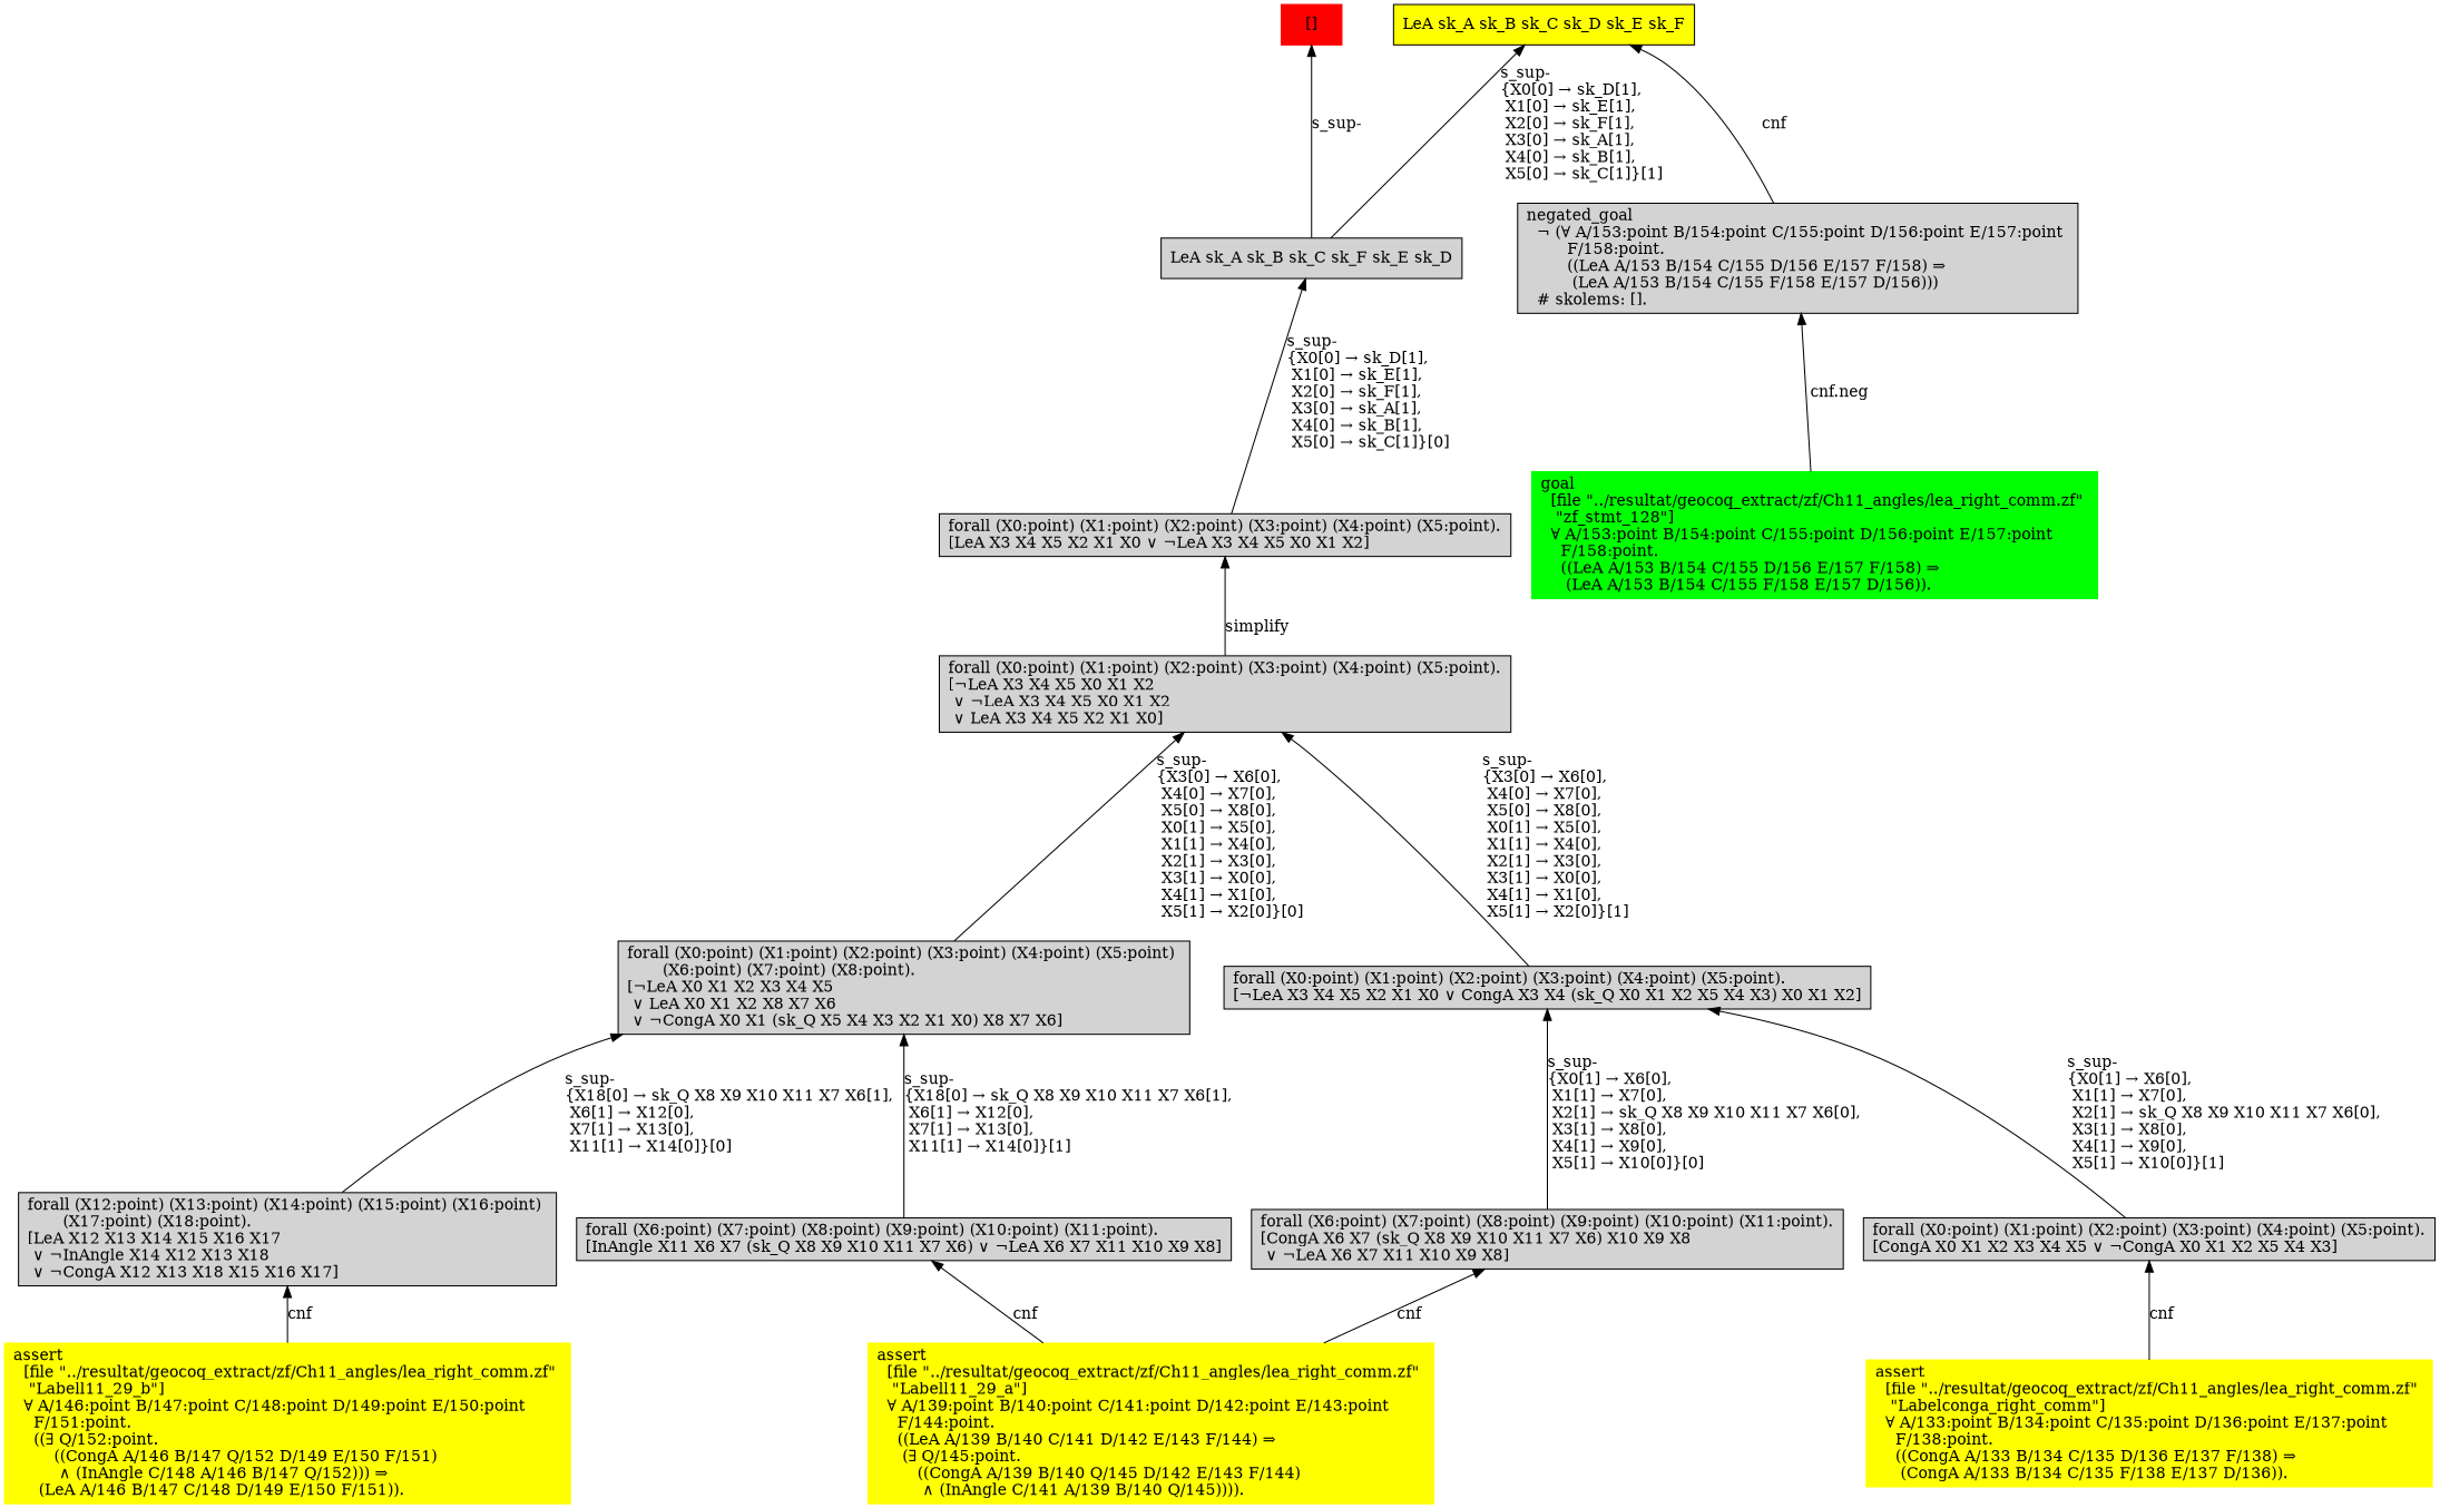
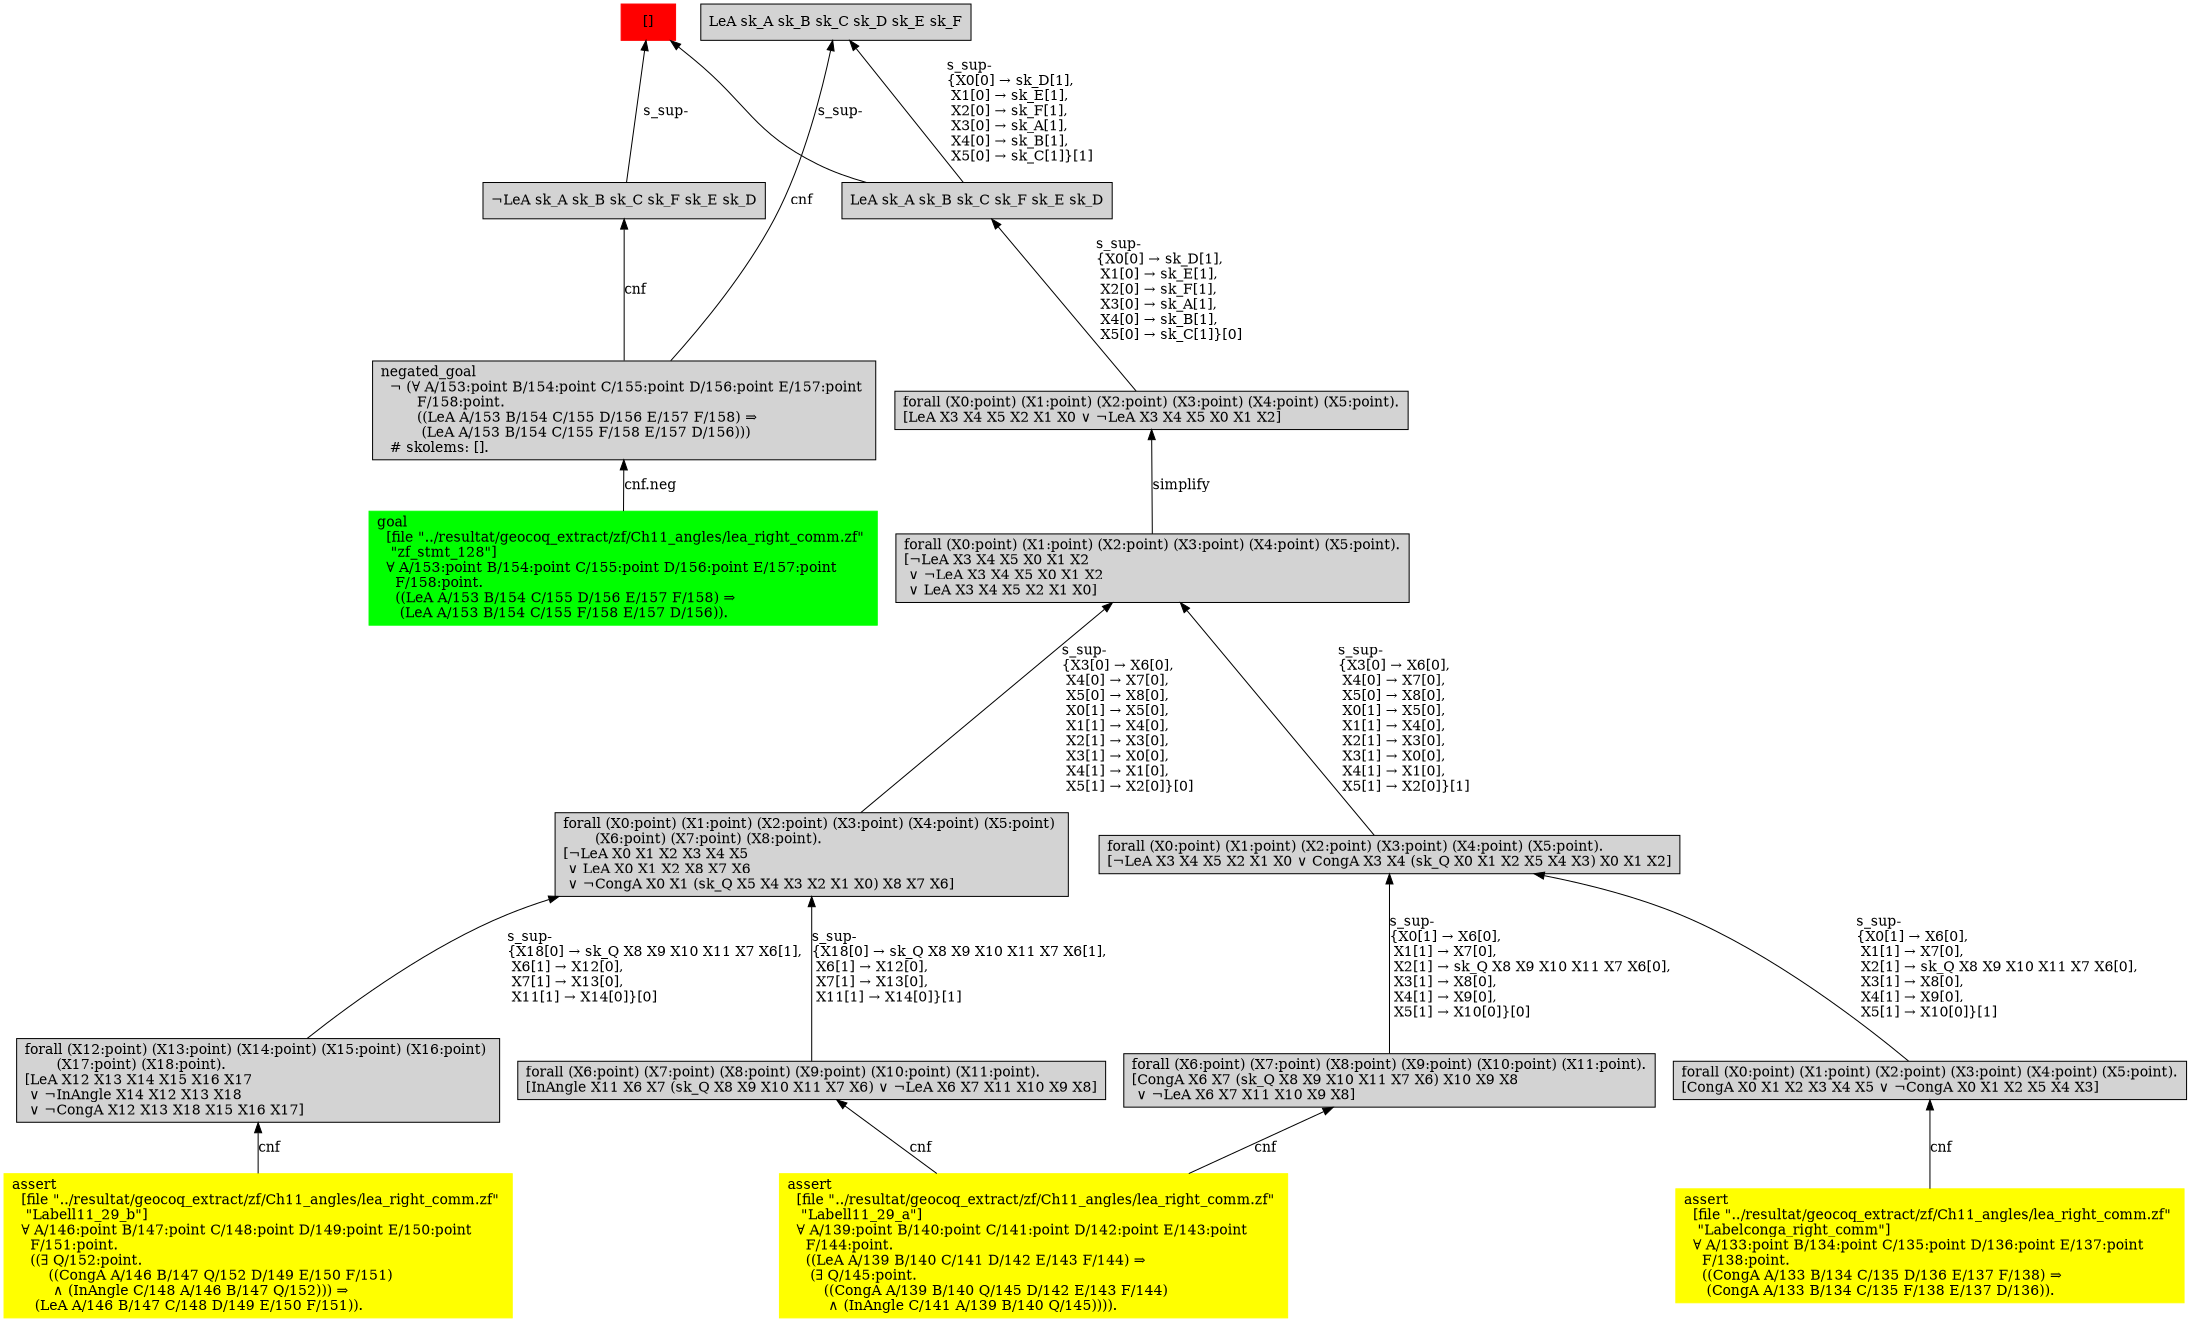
  digraph {
    node [shape=box style=filled]
    edge [dir=back]
    n1 [color=red label="[]"]
+   n2 [label="¬LeA sk_A sk_B sk_C sk_F sk_E sk_D\l"]
    n3 [label="LeA sk_A sk_B sk_C sk_F sk_E sk_D\l"]
    n4 [label="negated_goal\l  ¬ (∀ A/153:point B/154:point C/155:point D/156:point E/157:point \l        F/158:point.\l        ((LeA A/153 B/154 C/155 D/156 E/157 F/158) ⇒\l         (LeA A/153 B/154 C/155 F/158 E/157 D/156)))\l  # skolems: [].\l"]
    n5 [label="forall (X0:point) (X1:point) (X2:point) (X3:point) (X4:point) (X5:point).\l[LeA X3 X4 X5 X2 X1 X0 ∨ ¬LeA X3 X4 X5 X0 X1 X2]\l"]
    n6 [color=green label="goal\l  [file \"../resultat/geocoq_extract/zf/Ch11_angles/lea_right_comm.zf\" \l   \"zf_stmt_128\"]\l  ∀ A/153:point B/154:point C/155:point D/156:point E/157:point \l    F/158:point.\l    ((LeA A/153 B/154 C/155 D/156 E/157 F/158) ⇒\l     (LeA A/153 B/154 C/155 F/158 E/157 D/156)).\l"]
    n7 [label="forall (X0:point) (X1:point) (X2:point) (X3:point) (X4:point) (X5:point).\l[¬LeA X3 X4 X5 X0 X1 X2\l ∨ ¬LeA X3 X4 X5 X0 X1 X2\l ∨ LeA X3 X4 X5 X2 X1 X0]\l"]
-   n8 [label="LeA sk_A sk_B sk_C sk_D sk_E sk_F\l" fillcolor=yellow]
+   n8 [label="LeA sk_A sk_B sk_C sk_D sk_E sk_F\l"]
    n9 [label="forall (X0:point) (X1:point) (X2:point) (X3:point) (X4:point) (X5:point) \l       (X6:point) (X7:point) (X8:point).\l[¬LeA X0 X1 X2 X3 X4 X5\l ∨ LeA X0 X1 X2 X8 X7 X6\l ∨ ¬CongA X0 X1 (sk_Q X5 X4 X3 X2 X1 X0) X8 X7 X6]\l"]
    n10 [label="forall (X0:point) (X1:point) (X2:point) (X3:point) (X4:point) (X5:point).\l[¬LeA X3 X4 X5 X2 X1 X0 ∨ CongA X3 X4 (sk_Q X0 X1 X2 X5 X4 X3) X0 X1 X2]\l"]
    n11 [label="forall (X12:point) (X13:point) (X14:point) (X15:point) (X16:point) \l       (X17:point) (X18:point).\l[LeA X12 X13 X14 X15 X16 X17\l ∨ ¬InAngle X14 X12 X13 X18\l ∨ ¬CongA X12 X13 X18 X15 X16 X17]\l"]
    n12 [label="forall (X6:point) (X7:point) (X8:point) (X9:point) (X10:point) (X11:point).\l[InAngle X11 X6 X7 (sk_Q X8 X9 X10 X11 X7 X6) ∨ ¬LeA X6 X7 X11 X10 X9 X8]\l"]
    n13 [label="forall (X0:point) (X1:point) (X2:point) (X3:point) (X4:point) (X5:point).\l[CongA X0 X1 X2 X3 X4 X5 ∨ ¬CongA X0 X1 X2 X5 X4 X3]\l"]
    n14 [label="forall (X6:point) (X7:point) (X8:point) (X9:point) (X10:point) (X11:point).\l[CongA X6 X7 (sk_Q X8 X9 X10 X11 X7 X6) X10 X9 X8\l ∨ ¬LeA X6 X7 X11 X10 X9 X8]\l"]
    n15 [color=yellow label="assert\l  [file \"../resultat/geocoq_extract/zf/Ch11_angles/lea_right_comm.zf\" \l   \"Labell11_29_b\"]\l  ∀ A/146:point B/147:point C/148:point D/149:point E/150:point \l    F/151:point.\l    ((∃ Q/152:point.\l        ((CongA A/146 B/147 Q/152 D/149 E/150 F/151)\l         ∧ (InAngle C/148 A/146 B/147 Q/152))) ⇒\l     (LeA A/146 B/147 C/148 D/149 E/150 F/151)).\l"]
    n16 [color=yellow label="assert\l  [file \"../resultat/geocoq_extract/zf/Ch11_angles/lea_right_comm.zf\" \l   \"Labell11_29_a\"]\l  ∀ A/139:point B/140:point C/141:point D/142:point E/143:point \l    F/144:point.\l    ((LeA A/139 B/140 C/141 D/142 E/143 F/144) ⇒\l     (∃ Q/145:point.\l        ((CongA A/139 B/140 Q/145 D/142 E/143 F/144)\l         ∧ (InAngle C/141 A/139 B/140 Q/145)))).\l"]
    n17 [color=yellow label="assert\l  [file \"../resultat/geocoq_extract/zf/Ch11_angles/lea_right_comm.zf\" \l   \"Labelconga_right_comm\"]\l  ∀ A/133:point B/134:point C/135:point D/136:point E/137:point \l    F/138:point.\l    ((CongA A/133 B/134 C/135 D/136 E/137 F/138) ⇒\l     (CongA A/133 B/134 C/135 F/138 E/137 D/136)).\l"]
+   n1 -> n2 [label="s_sup-\l"]
    n1 -> n3 [label="s_sup-\l"]
+   n2 -> n4 [label=cnf]
    n3 -> n5 [label="s_sup-\l\{X0[0] → sk_D[1], \l X1[0] → sk_E[1], \l X2[0] → sk_F[1], \l X3[0] → sk_A[1], \l X4[0] → sk_B[1], \l X5[0] → sk_C[1]\}[0]\l"]
    n4 -> n6 [label="cnf.neg"]
    n5 -> n7 [label=simplify]
    n7 -> n9 [label="s_sup-\l\{X3[0] → X6[0], \l X4[0] → X7[0], \l X5[0] → X8[0], \l X0[1] → X5[0], \l X1[1] → X4[0], \l X2[1] → X3[0], \l X3[1] → X0[0], \l X4[1] → X1[0], \l X5[1] → X2[0]\}[0]\l"]
    n7 -> n10 [label="s_sup-\l\{X3[0] → X6[0], \l X4[0] → X7[0], \l X5[0] → X8[0], \l X0[1] → X5[0], \l X1[1] → X4[0], \l X2[1] → X3[0], \l X3[1] → X0[0], \l X4[1] → X1[0], \l X5[1] → X2[0]\}[1]\l"]
    n8 -> n3 [label="s_sup-\l\{X0[0] → sk_D[1], \l X1[0] → sk_E[1], \l X2[0] → sk_F[1], \l X3[0] → sk_A[1], \l X4[0] → sk_B[1], \l X5[0] → sk_C[1]\}[1]\l"]
    n8 -> n4 [label=cnf]
    n9 -> n11 [label="s_sup-\l\{X18[0] → sk_Q X8 X9 X10 X11 X7 X6[1], \l X6[1] → X12[0], \l X7[1] → X13[0], \l X11[1] → X14[0]\}[0]\l"]
    n9 -> n12 [label="s_sup-\l\{X18[0] → sk_Q X8 X9 X10 X11 X7 X6[1], \l X6[1] → X12[0], \l X7[1] → X13[0], \l X11[1] → X14[0]\}[1]\l"]
    n10 -> n13 [label="s_sup-\l\{X0[1] → X6[0], \l X1[1] → X7[0], \l X2[1] → sk_Q X8 X9 X10 X11 X7 X6[0], \l X3[1] → X8[0], \l X4[1] → X9[0], \l X5[1] → X10[0]\}[1]\l"]
    n10 -> n14 [label="s_sup-\l\{X0[1] → X6[0], \l X1[1] → X7[0], \l X2[1] → sk_Q X8 X9 X10 X11 X7 X6[0], \l X3[1] → X8[0], \l X4[1] → X9[0], \l X5[1] → X10[0]\}[0]\l"]
    n11 -> n15 [label=cnf]
    n12 -> n16 [label=cnf]
    n13 -> n17 [label=cnf]
    n14 -> n16 [label=cnf]
  }
